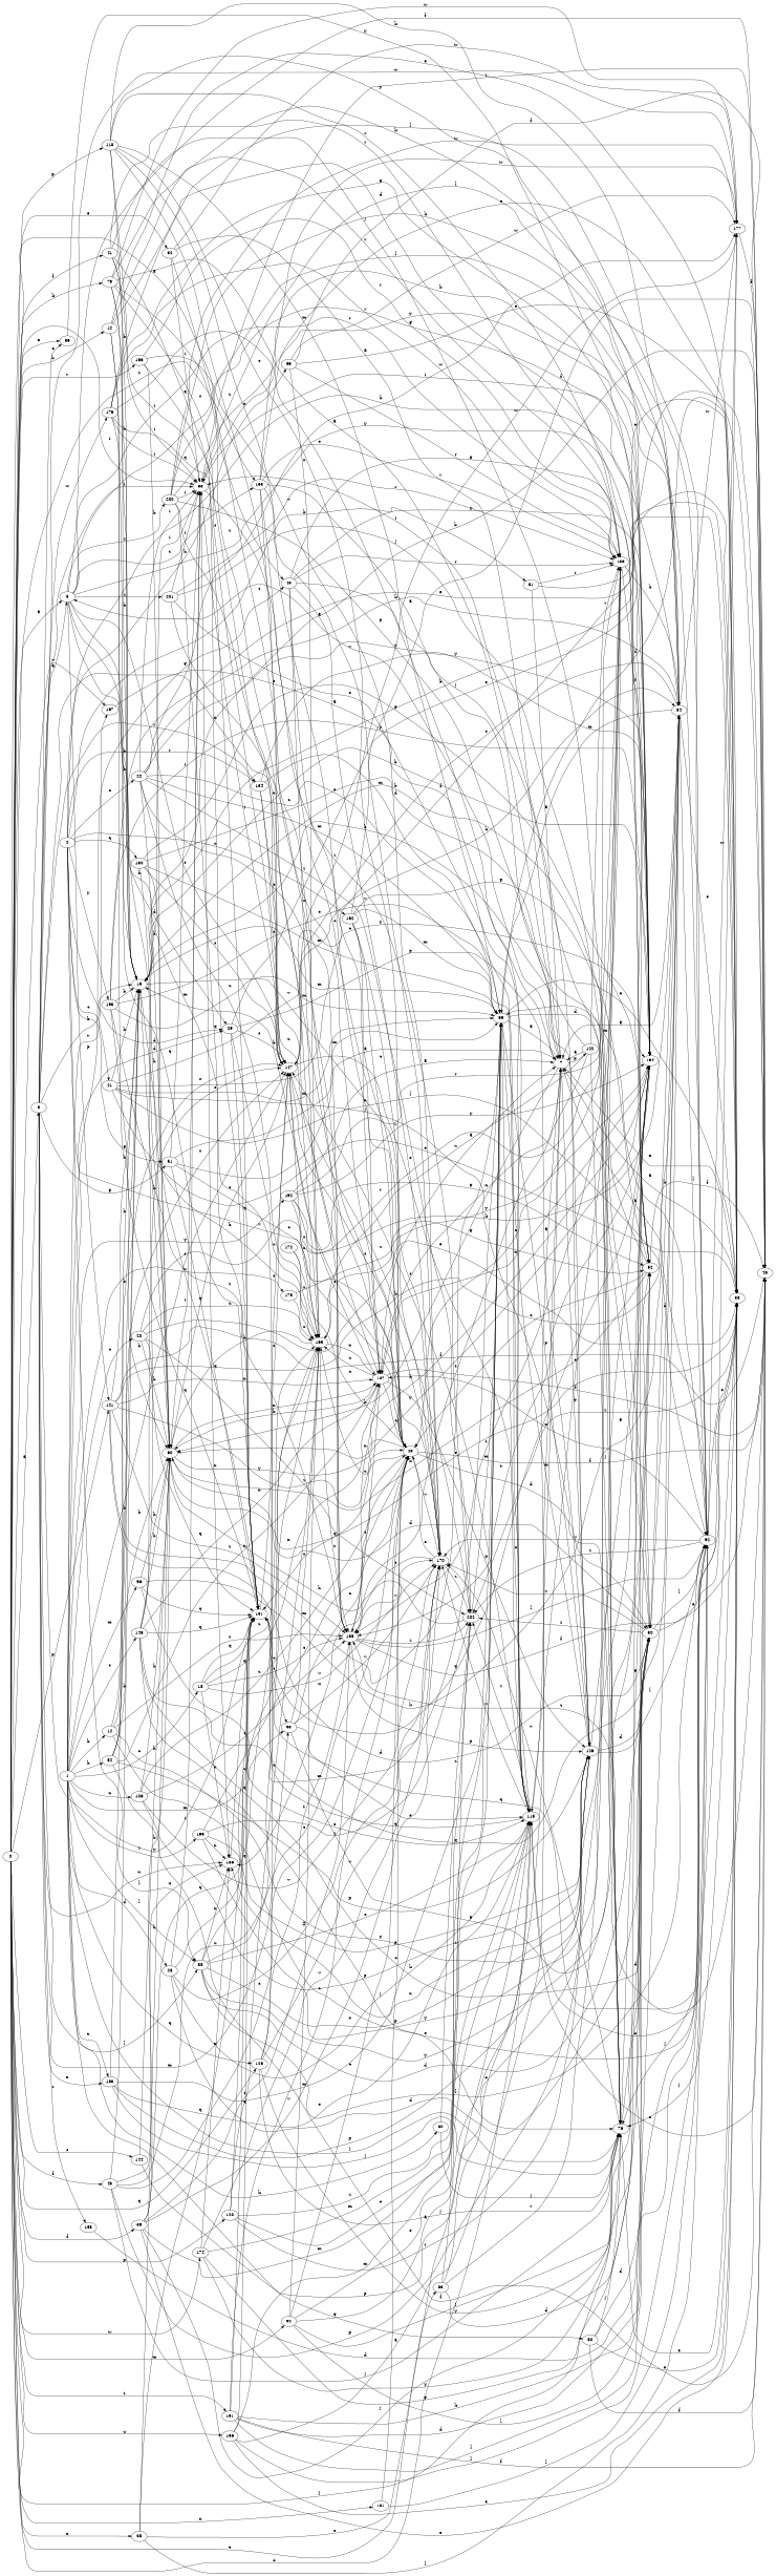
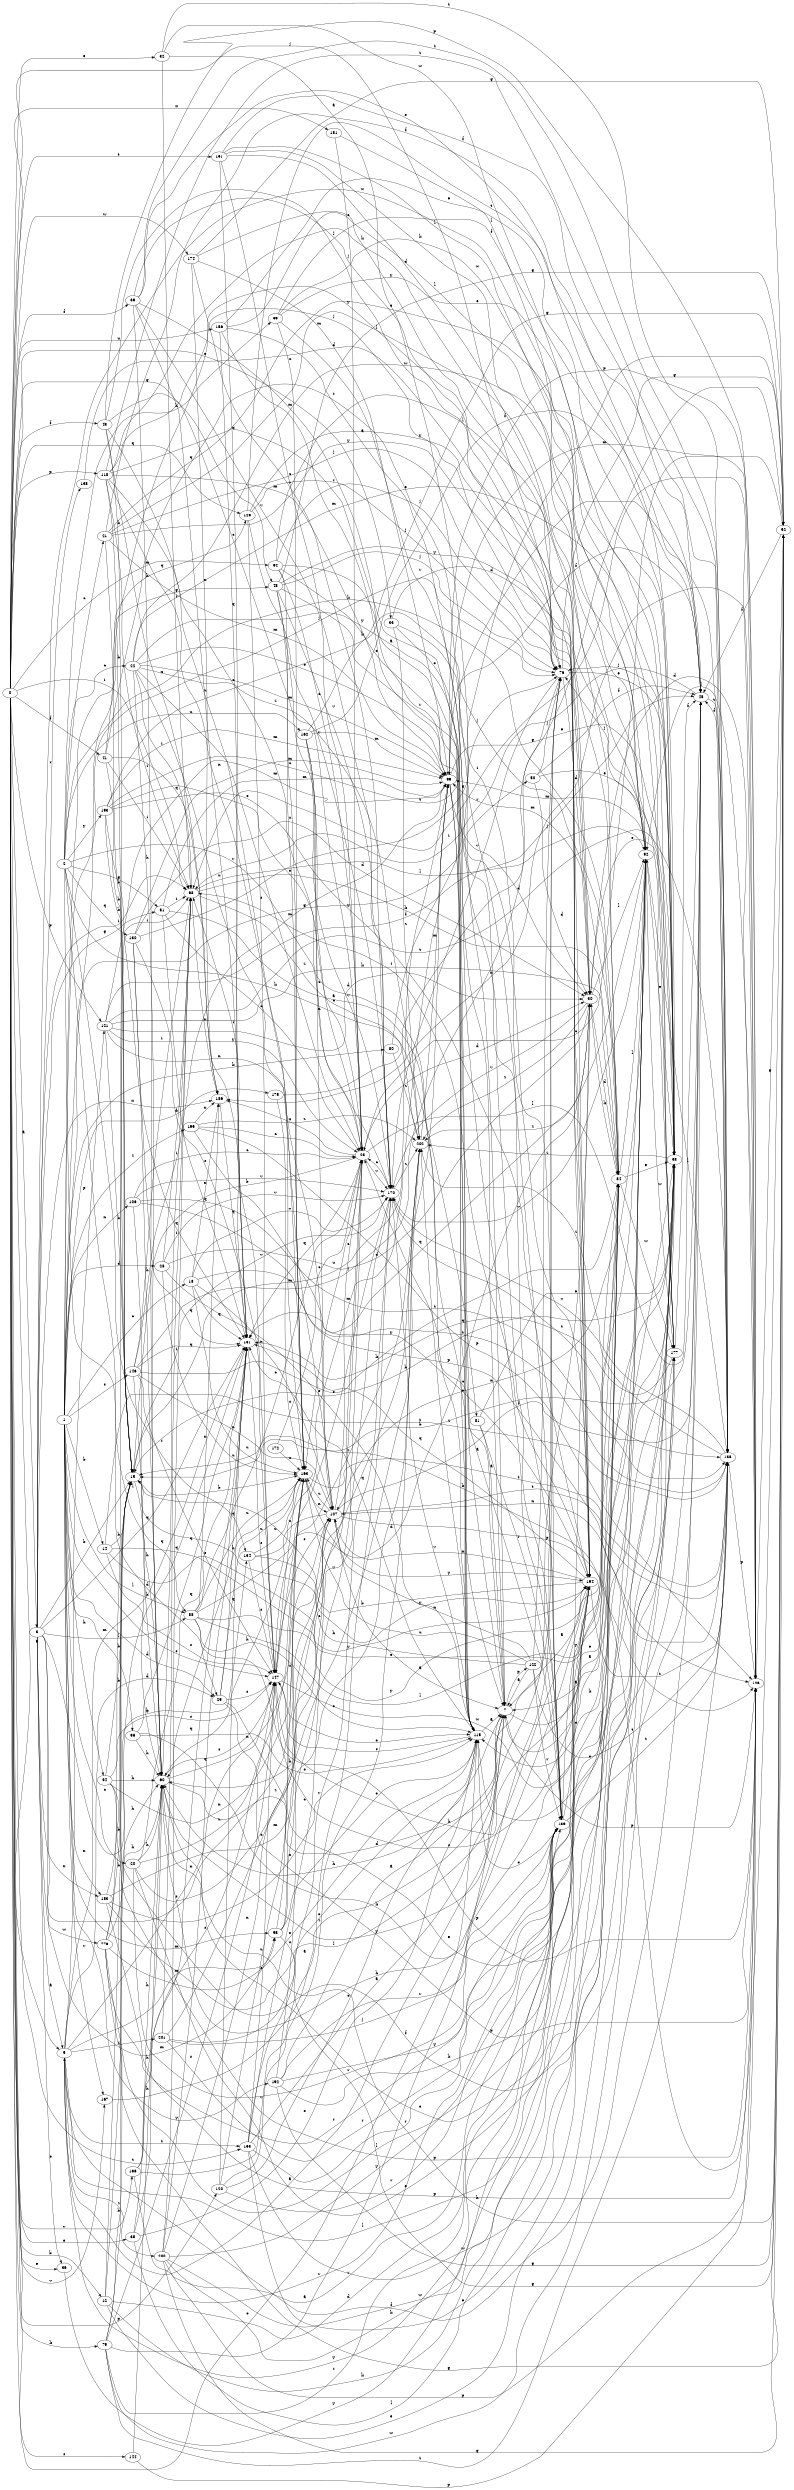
  strict digraph {
    rankdir=LR
    0
    3
    5
    12
    32
    33
    35
    36
    39
    41
    43
    48
    68
    76
    79
    94
    115
    118
    120
    121
    129
    144
    151
    153
    156
    166
    167
    174
    181
    88
    98
    183
    51
    134
    15
    107
    131
    138
-   176
+   176 [label=776]
    177
    186
    29
    147
    45
    92
    139
    194
    200
    201
    84
    38
    60
    30
    7
    155
    202
    170
    99
    n59 [label=126]
    163
    23
    52
    172
    1
    14
    18
    20
    28
    50
    54
    80
    96
    106
    146
    175
    192
    199
    2
    21
    22
    59
    81
    130
    162
    193
    122
    0 -> 3 [label=a]
    0 -> 5 [label=a]
    0 -> 12 [label=b]
    0 -> 32 [label=e]
    0 -> 33 [label=e]
    0 -> 35 [label=e]
    0 -> 36 [label=e]
    0 -> 39 [label=f]
    0 -> 41 [label=f]
    0 -> 43 [label=f]
    0 -> 48 [label=g]
    0 -> 68 [label=i]
    0 -> 76 [label=j]
    0 -> 79 [label=k]
    0 -> 94 [label=m]
    0 -> 115 [label=o]
    0 -> 118 [label=p]
    0 -> 120 [label=p]
    0 -> 121 [label=p]
    0 -> 129 [label=q]
    0 -> 144 [label=s]
    0 -> 151 [label=t]
    0 -> 153 [label=t]
    0 -> 156 [label=u]
    0 -> 166 [label=v]
    0 -> 167 [label=v]
    0 -> 174 [label=w]
    0 -> 181 [label=x]
    3 -> 5 [label=a]
    3 -> 36 [label=e]
    3 -> 68 [label=i]
    3 -> 88 [label=l]
    3 -> 98 [label=m]
    3 -> 183 [label=x]
    3 -> 51 [label=g]
    3 -> 134 [label=r]
    3 -> 15 [label=b]
    3 -> 107 [label=n]
-   3 -> 131 [label=y]
+   3 -> 131 [label=q]
    3 -> 138 [label=r]
    3 -> 176 [label=w]
    3 -> 177 [label=w]
    3 -> 186 [label=x]
    5 -> 121 [label=p]
    5 -> 153 [label=t]
    5 -> 98 [label=m]
    5 -> 131 [label=q]
    5 -> 29 [label=d]
    5 -> 147 [label=s]
    5 -> 45 [label=f]
    5 -> 92 [label=l]
    5 -> 139 [label=r]
    5 -> 194 [label=y]
    5 -> 200 [label=z]
    5 -> 201 [label=z]
    12 -> 15 [label=b]
    12 -> 84 [label=k]
    12 -> 38 [label=e]
    12 -> 60 [label=h]
    12 -> 30 [label=d]
    32 -> 68 [label=i]
    32 -> 177 [label=w]
    32 -> 7 [label=a]
    32 -> 155 [label=t]
    33 -> 115 [label=o]
    33 -> 139 [label=r]
    33 -> 30 [label=d]
    33 -> 202 [label=z]
    35 -> 115 [label=o]
    35 -> 131 [label=q]
    35 -> 92 [label=l]
    35 -> 60 [label=h]
    36 -> 194 [label=y]
    39 -> 76 [label=j]
    39 -> 131 [label=q]
    39 -> 38 [label=e]
    39 -> 60 [label=h]
    39 -> 155 [label=t]
    39 -> 170 [label=v]
    39 -> 99 [label=m]
    41 -> 68 [label=i]
    41 -> 76 [label=j]
    41 -> 15 [label=b]
    41 -> 131 [label=q]
    41 -> 139 [label=r]
    43 -> 76 [label=j]
    43 -> 15 [label=b]
    43 -> 186 [label=x]
    43 -> n59 [label=p]
    43 -> 163 [label=u]
    43 -> 23 [label=c]
    48 -> 76 [label=j]
    48 -> 139 [label=r]
    48 -> 194 [label=y]
    48 -> 170 [label=v]
    48 -> 163 [label=u]
    48 -> 23 [label=c]
    48 -> 52 [label=g]
    68 -> 186 [label=x]
    68 -> 92 [label=l]
    68 -> 84 [label=k]
    68 -> 202 [label=z]
    76 -> 38 [label=e]
    76 -> 30 [label=d]
    76 -> 170 [label=v]
    76 -> 52 [label=g]
    79 -> 15 [label=b]
    79 -> 177 [label=w]
    79 -> 147 [label=s]
    79 -> 139 [label=r]
    79 -> 60 [label=h]
    79 -> 7 [label=a]
    79 -> 155 [label=t]
    94 -> 76 [label=j]
    94 -> 115 [label=o]
    94 -> 92 [label=l]
    94 -> 7 [label=a]
    94 -> 163 [label=u]
    94 -> 23 [label=c]
    115 -> 131 [label=q]
    115 -> 147 [label=s]
    115 -> 7 [label=a]
    115 -> 202 [label=z]
    115 -> 170 [label=v]
    118 -> 68 [label=i]
    118 -> 15 [label=b]
    118 -> 107 [label=n]
    118 -> 139 [label=r]
    118 -> 194 [label=y]
    118 -> 84 [label=k]
    118 -> 155 [label=t]
    118 -> 99 [label=m]
    118 -> 23 [label=c]
    120 -> 115 [label=o]
    120 -> 131 [label=q]
    120 -> 139 [label=r]
    120 -> 202 [label=z]
    120 -> 163 [label=u]
    121 -> 15 [label=b]
    121 -> 107 [label=n]
    121 -> 45 [label=f]
    121 -> 84 [label=k]
    121 -> 30 [label=d]
    121 -> 155 [label=t]
    121 -> 99 [label=m]
    121 -> 23 [label=y]
    129 -> 76 [label=j]
    129 -> 147 [label=s]
    129 -> 194 [label=y]
    129 -> 155 [label=t]
    129 -> 170 [label=v]
    144 -> 60 [label=h]
    144 -> n59 [label=p]
    151 -> 131 [label=q]
    151 -> 45 [label=f]
    151 -> 92 [label=l]
    151 -> 84 [label=k]
    151 -> 30 [label=d]
    151 -> 23 [label=c]
    153 -> 177 [label=w]
    153 -> 147 [label=s]
    153 -> 139 [label=r]
    153 -> 38 [label=e]
    153 -> 7 [label=a]
    153 -> 170 [label=v]
    153 -> 23 [label=c]
    156 -> 131 [label=q]
    156 -> 92 [label=l]
    156 -> 38 [label=e]
    156 -> 7 [label=a]
    156 -> 99 [label=m]
    166 -> 147 [label=s]
    166 -> 139 [label=r]
    166 -> 60 [label=h]
    166 -> 170 [label=v]
    167 -> 7 [label=a]
    174 -> 186 [label=x]
    174 -> 194 [label=y]
    174 -> 170 [label=v]
    174 -> 99 [label=m]
    174 -> 52 [label=g]
    181 -> 92 [label=l]
    181 -> 23 [label=c]
    88 -> 115 [label=o]
    88 -> 186 [label=x]
    88 -> 92 [label=l]
    88 -> 194 [label=y]
    88 -> 30 [label=d]
    88 -> n59 [label=p]
    88 -> 163 [label=u]
    88 -> 23 [label=c]
    98 -> 115 [label=o]
    98 -> 170 [label=v]
    98 -> 163 [label=u]
    98 -> 23 [label=c]
    98 -> 52 [label=g]
    183 -> 76 [label=j]
    183 -> 115 [label=o]
    183 -> 15 [label=b]
    183 -> 99 [label=m]
    183 -> n59 [label=p]
    51 -> 68 [label=i]
    51 -> 131 [label=q]
    51 -> 7 [label=a]
    51 -> 99 [label=m]
    51 -> 23 [label=c]
    134 -> 147 [label=s]
    134 -> 194 [label=y]
    134 -> 99 [label=m]
    134 -> 163 [label=u]
    15 -> 60 [label=h]
    15 -> 170 [label=v]
    15 -> 99 [label=m]
    107 -> 147 [label=s]
    107 -> 45 [label=f]
    107 -> 60 [label=h]
    107 -> 7 [label=a]
    107 -> 155 [label=t]
    107 -> n59 [label=p]
    107 -> 163 [label=u]
    107 -> 23 [label=c]
    131 -> 147 [label=s]
    138 -> 30 [label=d]
    176 -> 68 [label=i]
    176 -> 115 [label=o]
    176 -> 15 [label=b]
    176 -> 131 [label=q]
    176 -> 92 [label=l]
    176 -> 139 [label=r]
    176 -> 52 [label=g]
    177 -> 131 [label=q]
    177 -> 45 [label=f]
    186 -> 131 [label=q]
    29 -> 131 [label=q]
    29 -> 147 [label=s]
    29 -> 38 [label=e]
    29 -> n59 [label=p]
    29 -> 163 [label=u]
    147 -> 68 [label=i]
    147 -> 115 [label=o]
    147 -> 177 [label=w]
    147 -> 84 [label=k]
    147 -> 202 [label=z]
    147 -> 163 [label=u]
    45 -> 68 [label=i]
    45 -> 115 [label=o]
    45 -> 15 [label=b]
    45 -> 155 [label=t]
    92 -> 76 [label=j]
    92 -> 107 [label=n]
    92 -> 177 [label=w]
    92 -> 38 [label=e]
    92 -> 7 [label=a]
    92 -> 202 [label=z]
    92 -> 170 [label=v]
    92 -> 99 [label=m]
    139 -> 115 [label=o]
    139 -> 194 [label=y]
    139 -> 84 [label=k]
    139 -> 155 [label=t]
    139 -> 23 [label=c]
    194 -> 68 [label=i]
    194 -> 15 [label=b]
    194 -> 107 [label=n]
    194 -> 131 [label=q]
    194 -> 60 [label=h]
    194 -> 155 [label=t]
    200 -> 68 [label=i]
    200 -> 107 [label=n]
    200 -> 131 [label=q]
    200 -> 177 [label=w]
    200 -> 194 [label=y]
    200 -> 84 [label=k]
    200 -> n59 [label=p]
    200 -> 52 [label=g]
    201 -> 68 [label=i]
    201 -> 76 [label=j]
    201 -> 115 [label=o]
    201 -> 139 [label=r]
    201 -> 23 [label=c]
    84 -> 177 [label=w]
    84 -> 147 [label=s]
    84 -> 92 [label=l]
    84 -> 38 [label=e]
    84 -> 30 [label=d]
    84 -> 7 [label=a]
    84 -> 99 [label=m]
    38 -> 76 [label=j]
    38 -> 115 [label=o]
    38 -> 15 [label=b]
    38 -> 7 [label=a]
    38 -> 202 [label=z]
    60 -> 68 [label=i]
    60 -> 107 [label=n]
    60 -> 147 [label=s]
    60 -> 194 [label=y]
    60 -> 38 [label=e]
    60 -> 30 [label=d]
    30 -> 131 [label=q]
    30 -> 92 [label=l]
    30 -> 84 [label=k]
    30 -> 38 [label=e]
    30 -> 202 [label=z]
    30 -> 170 [label=v]
    7 -> 5 [label=a]
    7 -> 38 [label=e]
    7 -> 60 [label=h]
    7 -> n59 [label=p]
    7 -> 122 [label=p]
    155 -> 107 [label=n]
    155 -> 45 [label=f]
    155 -> 92 [label=l]
    155 -> 202 [label=z]
    155 -> 170 [label=v]
    155 -> n59 [label=p]
    202 -> 60 [label=h]
    202 -> 99 [label=m]
    170 -> 147 [label=s]
    170 -> 155 [label=t]
    170 -> 202 [label=z]
    170 -> 23 [label=c]
    99 -> 115 [label=o]
    99 -> 45 [label=f]
    99 -> 38 [label=e]
    99 -> 30 [label=d]
    99 -> 7 [label=a]
    99 -> n59 [label=p]
    n59 -> 68 [label=i]
    n59 -> 186 [label=x]
    n59 -> 92 [label=l]
    n59 -> 30 [label=d]
    n59 -> 99 [label=m]
    n59 -> 52 [label=g]
-   163 -> 15 [label=b]
+   15 -> 163 [label=b]
    163 -> 107 [label=n]
    163 -> 194 [label=y]
    163 -> 60 [label=h]
    163 -> 155 [label=t]
    23 -> 15 [label=b]
    23 -> 131 [label=q]
    23 -> 186 [label=x]
-   23 -> 45 [label=f]
+   23 -> 45 [label=l]
    23 -> 30 [label=d]
    23 -> 170 [label=v]
    23 -> 163 [label=u]
    52 -> 15 [label=b]
    52 -> 45 [label=f]
    52 -> 60 [label=h]
    52 -> 23 [label=c]
    172 -> 163 [label=u]
    172 -> 23 [label=c]
    1 -> 48 [label=g]
    1 -> 76 [label=j]
    1 -> 129 [label=q]
    1 -> 167 [label=v]
    1 -> 88 [label=l]
    1 -> 98 [label=m]
    1 -> 183 [label=x]
    1 -> 29 [label=d]
    1 -> 147 [label=s]
    1 -> 14 [label=b]
    1 -> 18 [label=c]
    1 -> 20 [label=c]
    1 -> 28 [label=d]
    1 -> 50 [label=g]
    1 -> 54 [label=h]
    1 -> 80 [label=k]
    1 -> 96 [label=m]
    1 -> 106 [label=n]
    1 -> 146 [label=s]
    1 -> 175 [label=w]
    1 -> 192 [label=y]
    1 -> 199 [label=z]
    14 -> 15 [label=b]
    14 -> 147 [label=s]
    14 -> 194 [label=y]
    14 -> 38 [label=e]
    14 -> 155 [label=t]
    18 -> 107 [label=n]
    18 -> 131 [label=q]
    18 -> 186 [label=x]
    18 -> 155 [label=t]
    18 -> 170 [label=v]
    18 -> 163 [label=u]
    20 -> 131 [label=q]
    20 -> 139 [label=r]
    20 -> 38 [label=e]
    20 -> 60 [label=h]
    20 -> 202 [label=z]
    20 -> 163 [label=u]
    28 -> 68 [label=i]
    28 -> 115 [label=o]
    28 -> 30 [label=d]
    28 -> 170 [label=v]
    28 -> 163 [label=u]
    50 -> 76 [label=j]
    50 -> 45 [label=f]
    50 -> 38 [label=e]
    50 -> 30 [label=d]
    54 -> 15 [label=b]
    54 -> 107 [label=n]
    54 -> 147 [label=s]
    54 -> 45 [label=f]
    54 -> 60 [label=h]
    54 -> n59 [label=p]
    80 -> 76 [label=j]
    80 -> 202 [label=z]
    96 -> 115 [label=o]
    96 -> 131 [label=q]
    96 -> 84 [label=k]
    96 -> 60 [label=h]
    106 -> 60 [label=h]
    106 -> 155 [label=t]
    106 -> 170 [label=v]
    106 -> n59 [label=p]
    106 -> 23 [label=c]
    146 -> 68 [label=i]
    146 -> 76 [label=j]
    146 -> 107 [label=n]
    146 -> 131 [label=q]
    146 -> 147 [label=s]
    146 -> 84 [label=k]
    146 -> 60 [label=h]
    146 -> 99 [label=m]
    175 -> 163 [label=u]
    175 -> 52 [label=g]
    192 -> 139 [label=r]
    192 -> 194 [label=y]
    192 -> 84 [label=k]
    192 -> 7 [label=a]
    192 -> 163 [label=u]
    192 -> 52 [label=g]
    199 -> 186 [label=x]
    199 -> 194 [label=y]
    199 -> 202 [label=z]
    199 -> n59 [label=p]
    199 -> 23 [label=c]
    2 -> 88 [label=l]
    2 -> 51 [label=g]
    2 -> 134 [label=r]
    2 -> 29 [label=d]
    2 -> 84 [label=k]
    2 -> 170 [label=v]
    2 -> 21 [label=c]
    2 -> 22 [label=c]
    2 -> 59 [label=h]
    2 -> 81 [label=k]
    2 -> 130 [label=q]
    2 -> 162 [label=u]
    2 -> 193 [label=y]
    21 -> 76 [label=j]
    21 -> 15 [label=b]
    21 -> 45 [label=f]
    21 -> 92 [label=l]
    21 -> 194 [label=y]
    21 -> 38 [label=e]
    21 -> 99 [label=m]
    22 -> 68 [label=i]
    22 -> 115 [label=o]
    22 -> 177 [label=w]
    22 -> 194 [label=y]
    22 -> 38 [label=e]
    22 -> 60 [label=h]
    22 -> 202 [label=z]
    22 -> 99 [label=m]
    22 -> 163 [label=u]
    22 -> 23 [label=o]
    59 -> 177 [label=w]
    59 -> 45 [label=f]
    59 -> 139 [label=r]
    59 -> 38 [label=e]
    59 -> 163 [label=u]
    81 -> 139 [label=r]
    81 -> 38 [label=e]
    81 -> 7 [label=a]
    130 -> 131 [label=q]
    130 -> 147 [label=s]
    130 -> 60 [label=h]
    130 -> 30 [label=d]
    130 -> 99 [label=m]
    130 -> 52 [label=g]
    162 -> 107 [label=n]
    162 -> 45 [label=f]
    162 -> 170 [label=v]
    162 -> 99 [label=m]
    162 -> 23 [label=c]
    162 -> 52 [label=g]
    193 -> 115 [label=o]
    193 -> 15 [label=b]
    193 -> 131 [label=q]
    193 -> 194 [label=y]
    193 -> 84 [label=k]
    193 -> 155 [label=t]
    193 -> 99 [label=m]
    122 -> 76 [label=j]
    122 -> 15 [label=b]
    122 -> 107 [label=n]
    122 -> 139 [label=r]
    122 -> 7 [label=a]
-   7 -> 155 [label=t]
+   122 -> 155 [label=t]
    122 -> 163 [label=u]
  }
